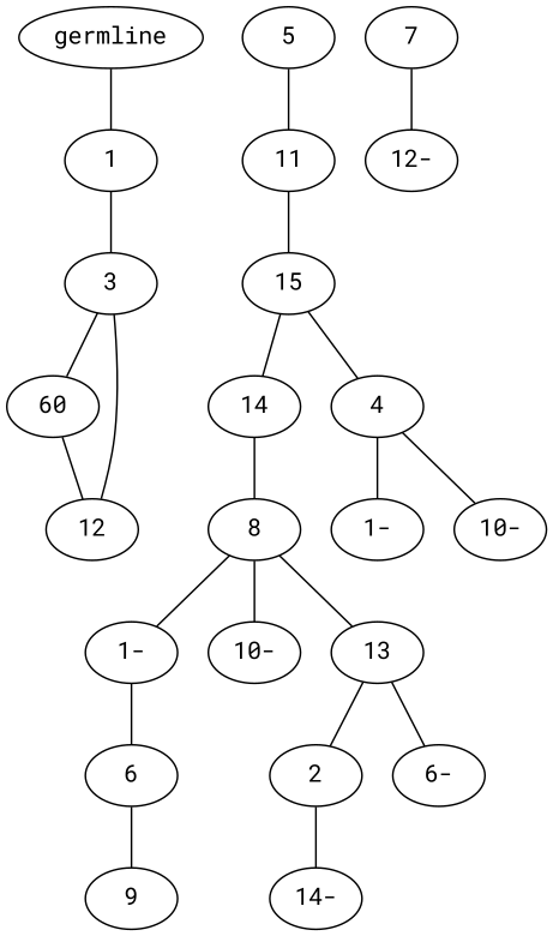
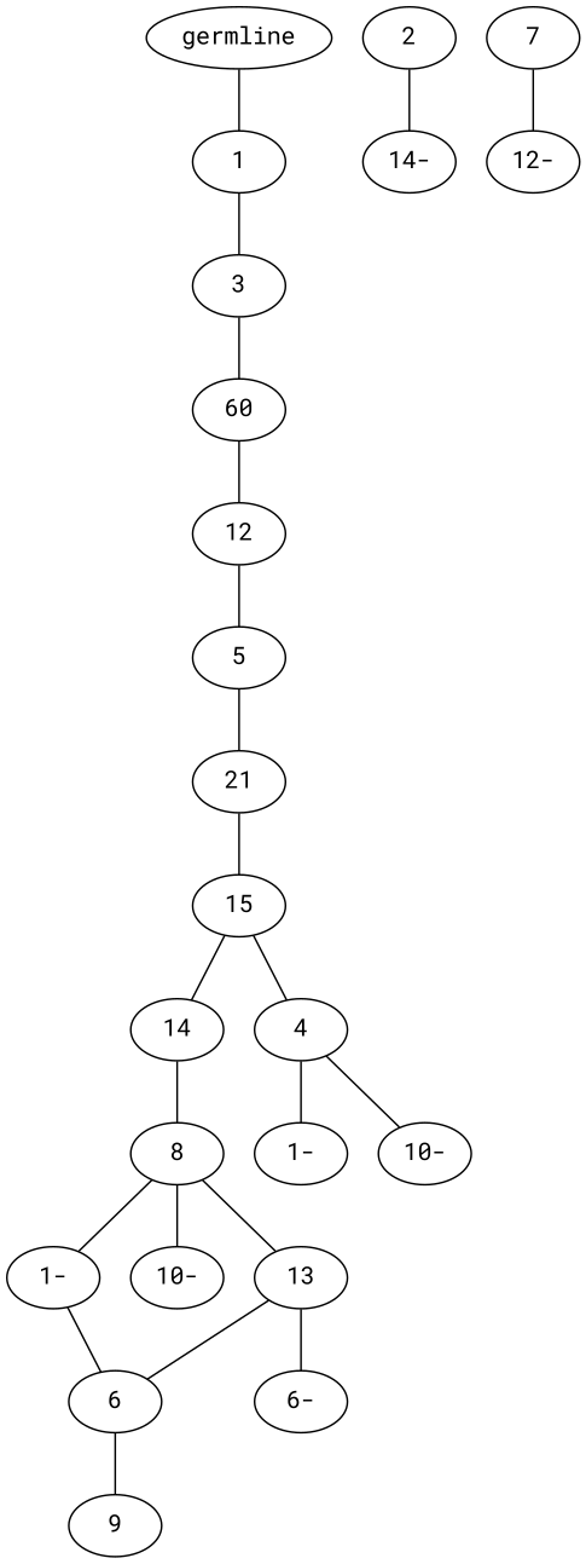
  graph {
    fontname="Roboto Mono"
    node [fontname="Roboto Mono"]
    edge [fontname="Roboto Mono"]
    n1 [label=germline]
    n2 [label=1]
    n3 [label=3]
    n4 [label=60]
    n5 [label=12]
    n6 [label=5]
-   n7 [label=11]
+   n7 [label=21]
    n8 [label=15]
    n9 [label=14]
    n10 [label=4]
    n11 [label=8]
    n12 [label="1-"]
    n13 [label="10-"]
    n14 [label="1-"]
    n15 [label="10-"]
    n16 [label=13]
    n17 [label=6]
    n18 [label=2]
    n19 [label="6-"]
    n20 [label=9]
    n21 [label="14-"]
    n22 [label=7]
    n23 [label="12-"]
    n1 -- n2
    n2 -- n3
    n3 -- n4
    n4 -- n5
-   n5 -- n3
+   n5 -- n6
    n6 -- n7
    n7 -- n8
    n8 -- n9
    n8 -- n10
    n9 -- n11
    n10 -- n12
    n10 -- n13
    n11 -- n14
    n11 -- n15
    n11 -- n16
    n14 -- n17
-   n16 -- n18
+   n16 -- n17
    n16 -- n19
    n17 -- n20
    n18 -- n21
    n22 -- n23
  }
